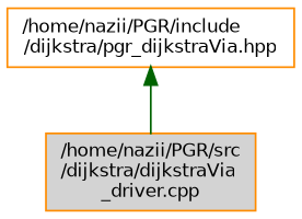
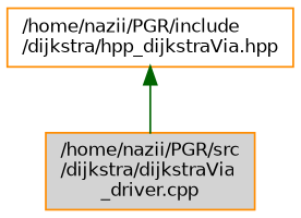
  digraph {
    node [color=darkorange fontname=Helvetica fontsize=10 shape=record style=filled]
-   n1 [fillcolor=white fontcolor=black height=0.2 label="/home/nazii/PGR/include\l/dijkstra/pgr_dijkstraVia.hpp" width=0.4]
+   n1 [fillcolor=white fontcolor=black height=0.2 label="/home/nazii/PGR/include\l/dijkstra/hpp_dijkstraVia.hpp" width=0.4]
    n2 [fillcolor=lightgrey height=0.2 label="/home/nazii/PGR/src\l/dijkstra/dijkstraVia\l_driver.cpp" width=0.4]
    n1 -> n2 [color=darkgreen dir=back fontname=Helvetica fontsize=10 labelfontname=Helvetica labelfontsize=10 style=solid]
  }
